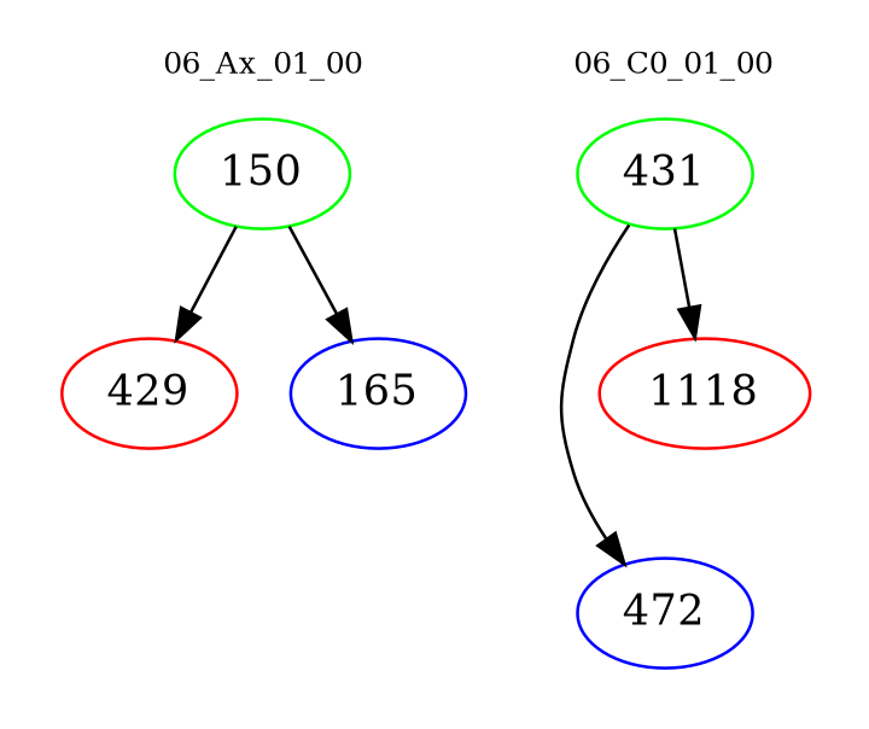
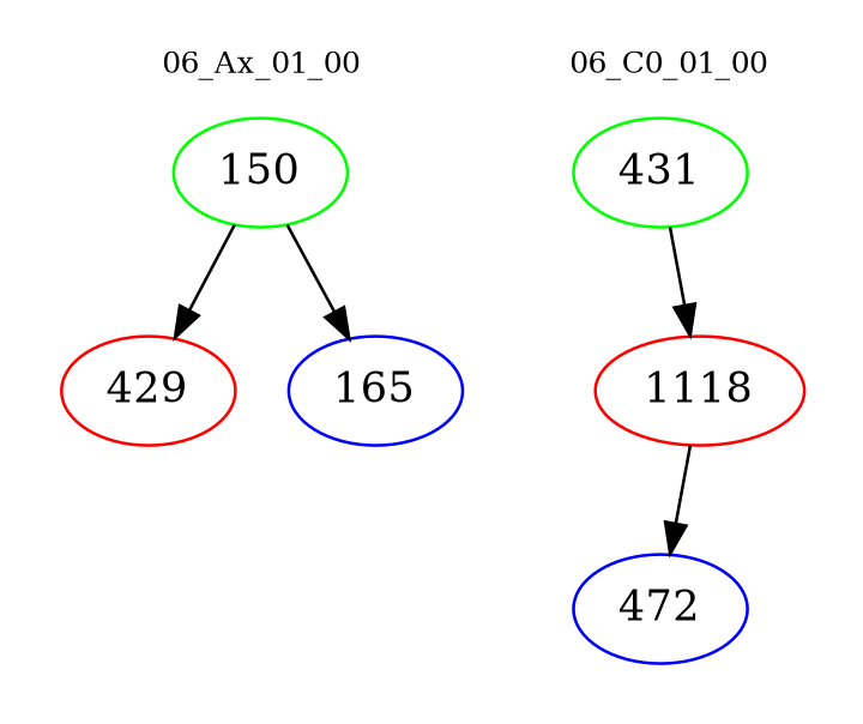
  digraph {
    node [color=green]
    edge [color=black]
    n1 [label=150]
    n2 [color=red label=429]
    n3 [color=blue label=165]
    n4 [label=431]
    n5 [color=blue label=472]
    n6 [color=red label=1118]
    subgraph cluster_1 {
      color=white
      fontsize=10
      label="06_Ax_01_00"
      n1
      n2
      n3
    }
    subgraph cluster_2 {
      color=white
      fontsize=10
      label="06_C0_01_00"
      n4
      n5
      n6
    }
    n1 -> n2
    n1 -> n3
-   n4 -> n5
+   n6 -> n5
    n4 -> n6
  }
